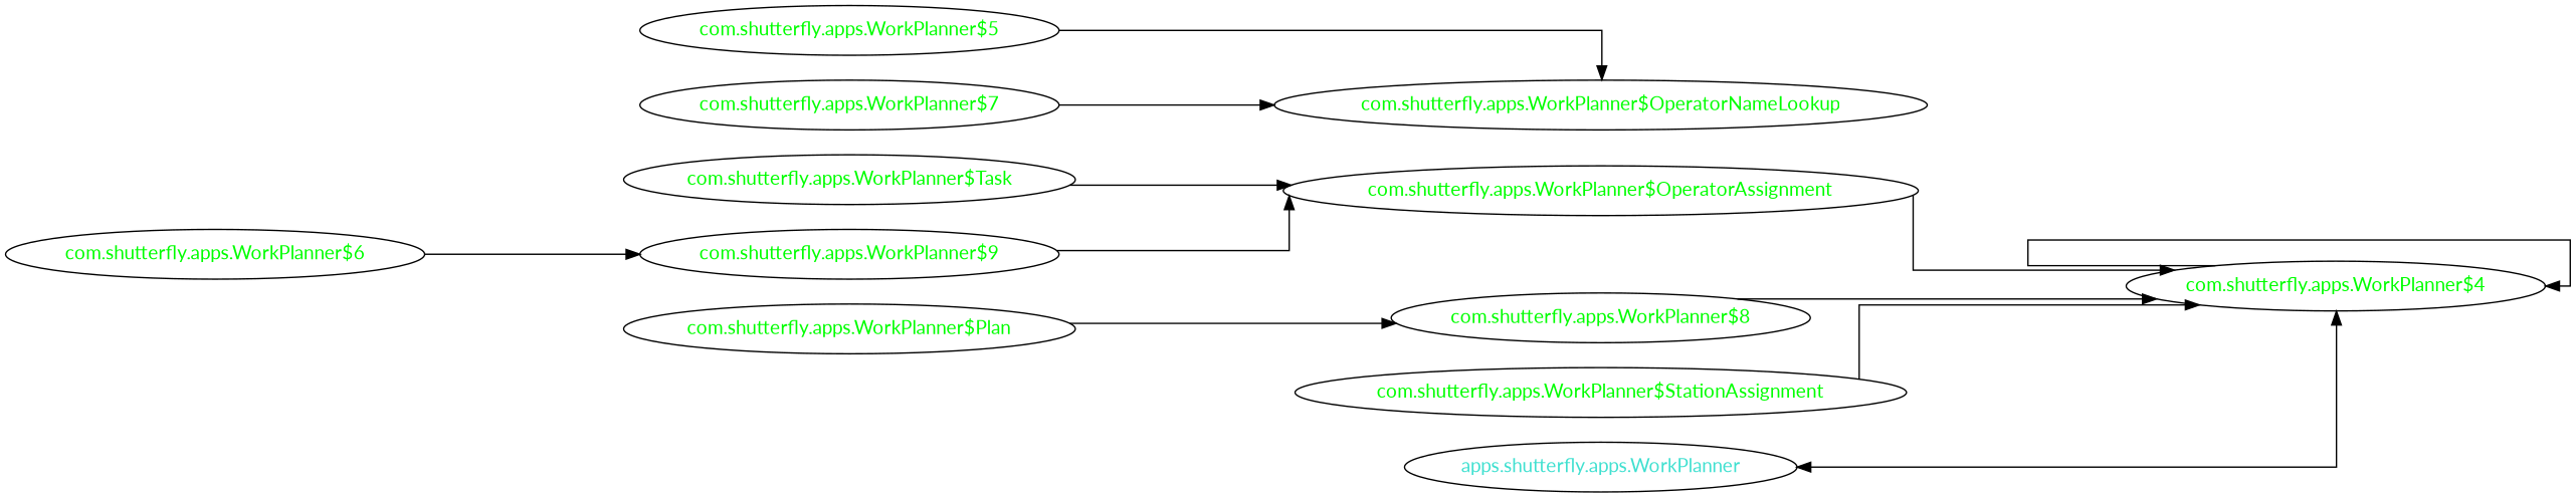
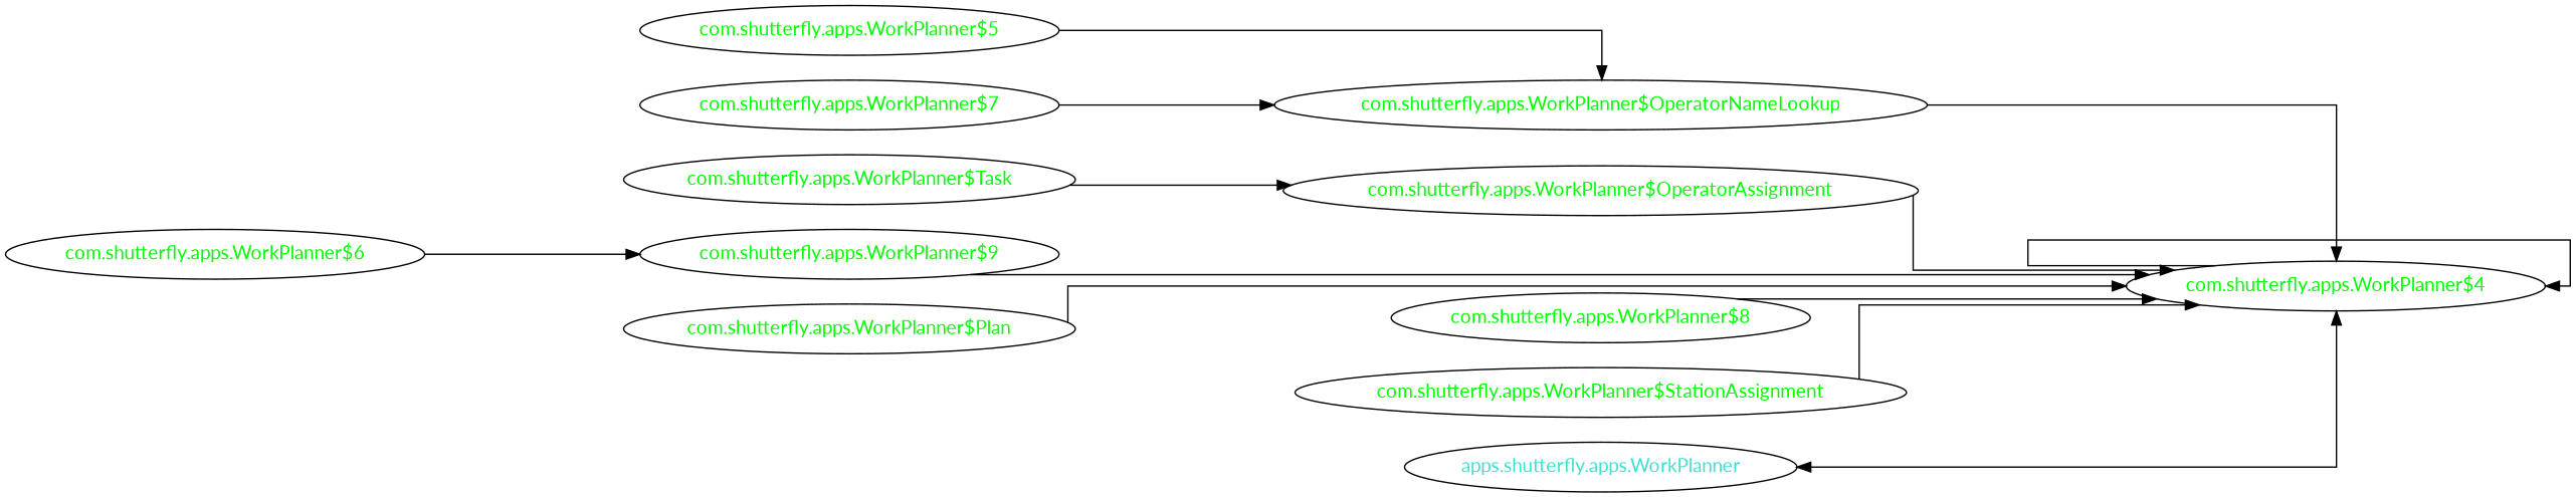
  digraph {
    concentrate=true
    fontname=Lato
    rankdir=LR
    ranksep=2.0
    splines=ortho
    node [fontcolor=green fontname=Lato]
    edge [fontname=Lato]
    "com.shutterfly.apps.WorkPlanner$4"
    "com.shutterfly.apps.WorkPlanner$5"
    "com.shutterfly.apps.WorkPlanner$OperatorNameLookup"
    "com.shutterfly.apps.WorkPlanner$6"
    "com.shutterfly.apps.WorkPlanner$9"
    "com.shutterfly.apps.WorkPlanner$7"
    "com.shutterfly.apps.WorkPlanner$8"
    "com.shutterfly.apps.WorkPlanner$OperatorAssignment"
    "com.shutterfly.apps.WorkPlanner$Plan"
    "com.shutterfly.apps.WorkPlanner$StationAssignment"
    "com.shutterfly.apps.WorkPlanner$Task"
    n12 [fontcolor=turquoise label="apps.shutterfly.apps.WorkPlanner"]
    "com.shutterfly.apps.WorkPlanner$4" -> "com.shutterfly.apps.WorkPlanner$4"
    "com.shutterfly.apps.WorkPlanner$5" -> "com.shutterfly.apps.WorkPlanner$OperatorNameLookup"
+   "com.shutterfly.apps.WorkPlanner$OperatorNameLookup" -> "com.shutterfly.apps.WorkPlanner$4"
    "com.shutterfly.apps.WorkPlanner$6" -> "com.shutterfly.apps.WorkPlanner$9"
-   "com.shutterfly.apps.WorkPlanner$9" -> "com.shutterfly.apps.WorkPlanner$OperatorAssignment"
+   "com.shutterfly.apps.WorkPlanner$9" -> "com.shutterfly.apps.WorkPlanner$4"
    "com.shutterfly.apps.WorkPlanner$7" -> "com.shutterfly.apps.WorkPlanner$OperatorNameLookup"
    "com.shutterfly.apps.WorkPlanner$8" -> "com.shutterfly.apps.WorkPlanner$4"
    "com.shutterfly.apps.WorkPlanner$OperatorAssignment" -> "com.shutterfly.apps.WorkPlanner$4"
-   "com.shutterfly.apps.WorkPlanner$Plan" -> "com.shutterfly.apps.WorkPlanner$8"
+   "com.shutterfly.apps.WorkPlanner$Plan" -> "com.shutterfly.apps.WorkPlanner$4"
    "com.shutterfly.apps.WorkPlanner$StationAssignment" -> "com.shutterfly.apps.WorkPlanner$4"
    "com.shutterfly.apps.WorkPlanner$Task" -> "com.shutterfly.apps.WorkPlanner$OperatorAssignment"
    n12 -> "com.shutterfly.apps.WorkPlanner$4" [dir=both]
  }
